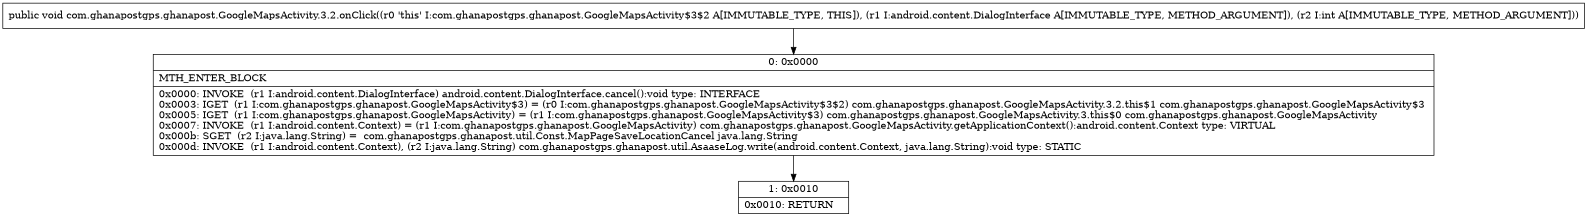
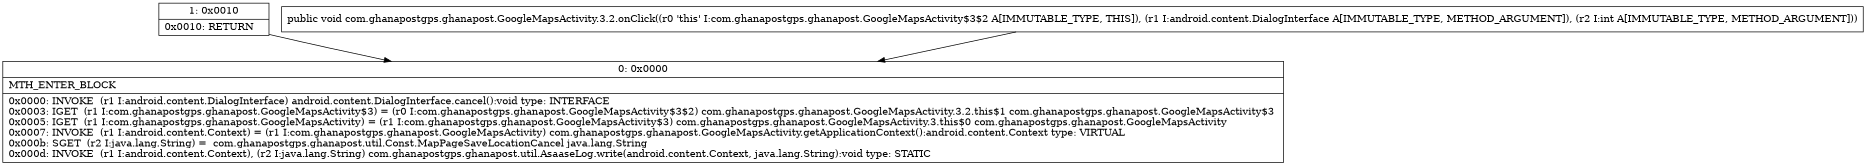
  digraph {
    node [shape=record]
    n1 [label="{0\:\ 0x0000|MTH_ENTER_BLOCK\l|0x0000: INVOKE  (r1 I:android.content.DialogInterface) android.content.DialogInterface.cancel():void type: INTERFACE \l0x0003: IGET  (r1 I:com.ghanapostgps.ghanapost.GoogleMapsActivity$3) = (r0 I:com.ghanapostgps.ghanapost.GoogleMapsActivity$3$2) com.ghanapostgps.ghanapost.GoogleMapsActivity.3.2.this$1 com.ghanapostgps.ghanapost.GoogleMapsActivity$3 \l0x0005: IGET  (r1 I:com.ghanapostgps.ghanapost.GoogleMapsActivity) = (r1 I:com.ghanapostgps.ghanapost.GoogleMapsActivity$3) com.ghanapostgps.ghanapost.GoogleMapsActivity.3.this$0 com.ghanapostgps.ghanapost.GoogleMapsActivity \l0x0007: INVOKE  (r1 I:android.content.Context) = (r1 I:com.ghanapostgps.ghanapost.GoogleMapsActivity) com.ghanapostgps.ghanapost.GoogleMapsActivity.getApplicationContext():android.content.Context type: VIRTUAL \l0x000b: SGET  (r2 I:java.lang.String) =  com.ghanapostgps.ghanapost.util.Const.MapPageSaveLocationCancel java.lang.String \l0x000d: INVOKE  (r1 I:android.content.Context), (r2 I:java.lang.String) com.ghanapostgps.ghanapost.util.AsaaseLog.write(android.content.Context, java.lang.String):void type: STATIC \l}"]
    n2 [label="{1\:\ 0x0010|0x0010: RETURN   \l}"]
    n3 [label="{public void com.ghanapostgps.ghanapost.GoogleMapsActivity.3.2.onClick((r0 'this' I:com.ghanapostgps.ghanapost.GoogleMapsActivity$3$2 A[IMMUTABLE_TYPE, THIS]), (r1 I:android.content.DialogInterface A[IMMUTABLE_TYPE, METHOD_ARGUMENT]), (r2 I:int A[IMMUTABLE_TYPE, METHOD_ARGUMENT])) }"]
-   n1 -> n2
+   n2 -> n1
    n3 -> n1
  }
